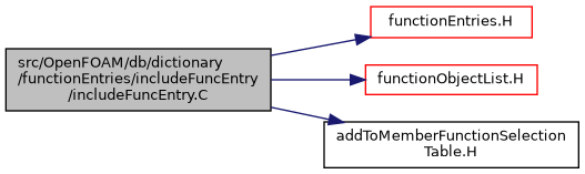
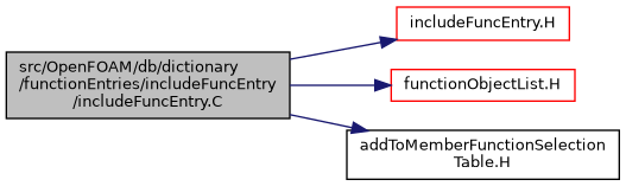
  digraph {
    rankdir=LR
    node [color=black fontname=Helvetica fontsize=10 shape=record]
    edge [color=midnightblue fontname=Helvetica fontsize=10 labelfontname=Helvetica labelfontsize=10 style=solid]
    n1 [fillcolor=grey75 fontcolor=black height=0.2 label="src/OpenFOAM/db/dictionary\l/functionEntries/includeFuncEntry\l/includeFuncEntry.C" style=filled width=0.4]
-   n2 [color=red height=0.2 label="functionEntries.H" width=0.4]
+   n2 [color=red height=0.2 label="includeFuncEntry.H" width=0.4]
    n3 [color=red height=0.2 label="functionObjectList.H" width=0.4]
    n4 [height=0.2 label="addToMemberFunctionSelection\lTable.H" width=0.4]
    n1 -> n2
    n1 -> n3
    n1 -> n4
  }
